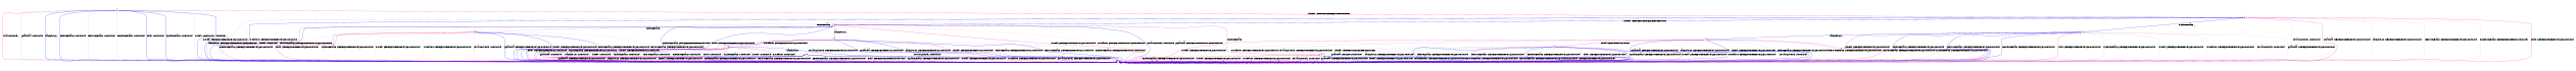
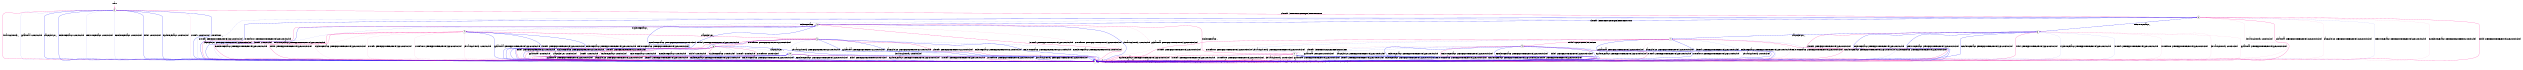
  digraph {
    node [shape=circle]
    edge [color=blue style=bold]
+   __start0 [shape=none]
    n2 [label=0]
    n3 [label=1]
    n4 [label=2]
    n5 [label=3]
    n6 [label=4]
    n7 [label=8]
    n8 [label=11]
    n9 [label=5]
    n10 [label=7]
    n11 [label=6]
    n12 [label=10]
    n13 [label=9]
+   __start0 -> n2 [color=deeppink]
    n2 -> n3 [color=deeppink label="AlertWarningCloseNotify / -"]
    n2 -> n3 [label="ApplicationData / ConnectionClosed" style=dashed]
    n2 -> n3 [label="ChangeCipherSpec / -"]
    n2 -> n3 [label="DHClientKeyExchange / ConnectionClosed"]
    n2 -> n3 [label="DHEServerKeyExchange / ConnectionClosed" style=dashed]
    n2 -> n3 [label="ECDHClientKeyExchange / ConnectionClosed" style=dashed]
    n2 -> n3 [label="Finished / ConnectionClosed"]
    n2 -> n3 [label="RSAClientKeyExchange / ConnectionClosed"]
    n2 -> n3 [color=deeppink label="ServerHello / ConnectionClosed" style=dashed]
    n2 -> n3 [label="ServerHelloDone / -"]
    n2 -> n4 [color=deeppink label="ClientHello / SERVER_HELLO|CERTIFICATE|SERVER_HELLO_DONE"]
    n3 -> n3 [color=deeppink label="AlertWarningCloseNotify / ConnectionClosed"]
    n3 -> n3 [label="ApplicationData / ConnectionClosed" style=dashed]
    n3 -> n3 [label="ChangeCipherSpec / ConnectionClosed"]
    n3 -> n3 [color=deeppink label="ClientHello / ConnectionClosed" style=dashed]
    n3 -> n3 [color=deeppink label="DHClientKeyExchange / ConnectionClosed" style=dashed]
    n3 -> n3 [label="DHEServerKeyExchange / ConnectionClosed"]
    n3 -> n3 [label="ECDHClientKeyExchange / ConnectionClosed"]
    n3 -> n3 [label="Finished / ConnectionClosed" style=dashed]
    n3 -> n3 [color=deeppink label="RSAClientKeyExchange / ConnectionClosed"]
    n3 -> n3 [label="ServerHello / ConnectionClosed" style=dashed]
    n3 -> n3 [color=deeppink label="ServerHelloDone / ConnectionClosed"]
    n4 -> n3 [color=deeppink label="AlertWarningCloseNotify / ConnectionClosed" style=dashed]
    n4 -> n3 [color=deeppink label="ApplicationData / ALERT_FATAL_UNEXPECTED_MESSAGE|ConnectionClosed"]
    n4 -> n3 [color=deeppink label="ChangeCipherSpec / ALERT_FATAL_UNEXPECTED_MESSAGE|ConnectionClosed" style=dashed]
    n4 -> n3 [label="DHEServerKeyExchange / ALERT_FATAL_UNEXPECTED_MESSAGE|ConnectionClosed" style=dashed]
    n4 -> n3 [color=deeppink label="ECDHClientKeyExchange / ALERT_FATAL_DECODE_ERROR|ConnectionClosed" style=dashed]
    n4 -> n3 [color=deeppink label="Finished / ALERT_FATAL_UNEXPECTED_MESSAGE|ConnectionClosed"]
    n4 -> n3 [label="ServerHello / ALERT_FATAL_UNEXPECTED_MESSAGE|ConnectionClosed" style=dashed]
    n4 -> n3 [label="ServerHelloDone / ALERT_FATAL_UNEXPECTED_MESSAGE|ConnectionClosed"]
    n4 -> n5 [label="ClientHello / SERVER_HELLO|CERTIFICATE|SERVER_HELLO_DONE"]
    n4 -> n6 [label="DHClientKeyExchange / -" style=dashed]
-   n4 -> n7 [label="RSAClientKeyExchange / -"]
+   n4 -> n7 [label="DHEServerKeyExchange / -"]
    n5 -> n3 [label="AlertWarningCloseNotify / ConnectionClosed"]
    n5 -> n3 [color=deeppink label="ApplicationData / ALERT_FATAL_UNEXPECTED_MESSAGE|ConnectionClosed" style=dashed]
    n5 -> n3 [color=deeppink label="ChangeCipherSpec / ALERT_FATAL_UNEXPECTED_MESSAGE|ConnectionClosed"]
    n5 -> n3 [label="ClientHello / ConnectionClosed"]
    n5 -> n3 [label="DHEServerKeyExchange / ALERT_FATAL_UNEXPECTED_MESSAGE|ConnectionClosed" style=dashed]
    n5 -> n3 [label="ECDHClientKeyExchange / ALERT_FATAL_DECODE_ERROR|ConnectionClosed"]
    n5 -> n3 [label="Finished / ALERT_FATAL_UNEXPECTED_MESSAGE|ConnectionClosed"]
    n5 -> n3 [color=deeppink label="ServerHello / ALERT_FATAL_UNEXPECTED_MESSAGE|ConnectionClosed"]
    n5 -> n3 [color=deeppink label="ServerHelloDone / ALERT_FATAL_UNEXPECTED_MESSAGE|ConnectionClosed" style=dashed]
-   n5 -> n6 [color=deeppink label="DHClientKeyExchange / -" style=dashed]
+   n5 -> n6 [color=deeppink label="RSAClientKeyExchange / -" style=dashed]
    n5 -> n8 [color=deeppink label="RSAClientKeyExchange / -"]
    n6 -> n3 [color=deeppink label="AlertWarningCloseNotify / ConnectionClosed" style=dashed]
    n6 -> n3 [label="ApplicationData / ALERT_FATAL_UNEXPECTED_MESSAGE|ConnectionClosed"]
    n6 -> n3 [label="ClientHello / ALERT_FATAL_UNEXPECTED_MESSAGE|ConnectionClosed"]
    n6 -> n3 [label="DHClientKeyExchange / ALERT_FATAL_UNEXPECTED_MESSAGE|ConnectionClosed"]
    n6 -> n3 [color=deeppink label="DHEServerKeyExchange / ALERT_FATAL_UNEXPECTED_MESSAGE|ConnectionClosed" style=dashed]
    n6 -> n3 [color=deeppink label="ECDHClientKeyExchange / ALERT_FATAL_UNEXPECTED_MESSAGE|ConnectionClosed"]
    n6 -> n3 [color=deeppink label="Finished / ALERT_FATAL_UNEXPECTED_MESSAGE|ConnectionClosed"]
    n6 -> n3 [color=deeppink label="RSAClientKeyExchange / ALERT_FATAL_UNEXPECTED_MESSAGE|ConnectionClosed" style=dashed]
    n6 -> n3 [color=deeppink label="ServerHello / ALERT_FATAL_UNEXPECTED_MESSAGE|ConnectionClosed" style=dashed]
    n6 -> n3 [color=deeppink label="ServerHelloDone / ALERT_FATAL_UNEXPECTED_MESSAGE|ConnectionClosed" style=dashed]
-   n5 -> n9 [color=deeppink label="ChangeCipherSpec / -"]
+   n6 -> n9 [color=deeppink label="ChangeCipherSpec / -"]
    n7 -> n3 [color=deeppink label="AlertWarningCloseNotify / ConnectionClosed" style=dashed]
    n7 -> n3 [color=deeppink label="ApplicationData / ALERT_FATAL_UNEXPECTED_MESSAGE|ConnectionClosed" style=dashed]
    n7 -> n3 [color=deeppink label="ClientHello / ALERT_FATAL_UNEXPECTED_MESSAGE|ConnectionClosed"]
    n7 -> n3 [label="DHClientKeyExchange / ALERT_FATAL_UNEXPECTED_MESSAGE|ConnectionClosed"]
    n7 -> n3 [label="DHEServerKeyExchange / ALERT_FATAL_UNEXPECTED_MESSAGE|ConnectionClosed"]
    n7 -> n3 [label="ECDHClientKeyExchange / ALERT_FATAL_UNEXPECTED_MESSAGE|ConnectionClosed"]
    n7 -> n3 [color=deeppink label="Finished / ALERT_FATAL_UNEXPECTED_MESSAGE|ConnectionClosed"]
    n7 -> n3 [label="RSAClientKeyExchange / ALERT_FATAL_UNEXPECTED_MESSAGE|ConnectionClosed" style=dashed]
    n7 -> n3 [label="ServerHello / ALERT_FATAL_UNEXPECTED_MESSAGE|ConnectionClosed" style=dashed]
    n7 -> n3 [color=deeppink label="ServerHelloDone / ALERT_FATAL_UNEXPECTED_MESSAGE|ConnectionClosed" style=dashed]
    n7 -> n10 [label="ChangeCipherSpec / -"]
    n8 -> n3 [color=deeppink label="AlertWarningCloseNotify / ConnectionClosed"]
    n8 -> n3 [color=deeppink label="ApplicationData / ALERT_FATAL_UNEXPECTED_MESSAGE|ConnectionClosed"]
    n8 -> n3 [label="ClientHello / ALERT_FATAL_UNEXPECTED_MESSAGE|ConnectionClosed" style=dashed]
    n8 -> n3 [label="DHClientKeyExchange / ALERT_FATAL_UNEXPECTED_MESSAGE|ConnectionClosed" style=dashed]
    n8 -> n3 [label="DHEServerKeyExchange / ALERT_FATAL_UNEXPECTED_MESSAGE|ConnectionClosed"]
    n8 -> n3 [color=deeppink label="ECDHClientKeyExchange / ALERT_FATAL_UNEXPECTED_MESSAGE|ConnectionClosed" style=dashed]
    n8 -> n3 [label="Finished / ALERT_FATAL_UNEXPECTED_MESSAGE|ConnectionClosed"]
    n8 -> n3 [color=deeppink label="RSAClientKeyExchange / ALERT_FATAL_UNEXPECTED_MESSAGE|ConnectionClosed"]
    n8 -> n3 [color=deeppink label="ServerHello / ALERT_FATAL_UNEXPECTED_MESSAGE|ConnectionClosed" style=dashed]
    n8 -> n3 [label="ServerHelloDone / ALERT_FATAL_UNEXPECTED_MESSAGE|ConnectionClosed" style=dashed]
    n9 -> n3 [label="AlertWarningCloseNotify / ALERT_FATAL_BAD_RECORD_MAC|ConnectionClosed" style=dashed]
    n9 -> n3 [label="ApplicationData / ALERT_FATAL_BAD_RECORD_MAC|ConnectionClosed"]
    n9 -> n3 [label="ChangeCipherSpec / ALERT_FATAL_BAD_RECORD_MAC|ConnectionClosed"]
    n9 -> n3 [color=deeppink label="ClientHello / ALERT_FATAL_BAD_RECORD_MAC|ConnectionClosed"]
    n9 -> n3 [color=deeppink label="DHClientKeyExchange / ALERT_FATAL_BAD_RECORD_MAC|ConnectionClosed" style=dashed]
    n9 -> n3 [label="DHEServerKeyExchange / ALERT_FATAL_BAD_RECORD_MAC|ConnectionClosed"]
    n9 -> n3 [label="ECDHClientKeyExchange / ALERT_FATAL_BAD_RECORD_MAC|ConnectionClosed" style=dashed]
    n9 -> n3 [color=deeppink label="Finished / ALERT_FATAL_BAD_RECORD_MAC|ConnectionClosed"]
    n9 -> n3 [color=deeppink label="RSAClientKeyExchange / ALERT_FATAL_BAD_RECORD_MAC|ConnectionClosed" style=dashed]
    n9 -> n3 [label="ServerHello / ALERT_FATAL_BAD_RECORD_MAC|ConnectionClosed"]
    n9 -> n11 [color=deeppink label="ServerHelloDone / ALERT_FATAL_BAD_RECORD_MAC|ConnectionClosed"]
    n10 -> n3 [label="AlertWarningCloseNotify / ALERT_FATAL_UNEXPECTED_MESSAGE|ConnectionClosed" style=dashed]
    n10 -> n3 [label="ApplicationData / ALERT_FATAL_UNEXPECTED_MESSAGE|ConnectionClosed"]
    n10 -> n3 [color=deeppink label="ChangeCipherSpec / ALERT_FATAL_UNEXPECTED_MESSAGE|ConnectionClosed" style=dashed]
    n10 -> n3 [label="ClientHello / ALERT_FATAL_UNEXPECTED_MESSAGE|ConnectionClosed"]
    n10 -> n3 [label="DHClientKeyExchange / ALERT_FATAL_UNEXPECTED_MESSAGE|ConnectionClosed" style=dashed]
    n10 -> n3 [color=deeppink label="DHEServerKeyExchange / ALERT_FATAL_UNEXPECTED_MESSAGE|ConnectionClosed" style=dashed]
    n10 -> n3 [color=deeppink label="ECDHClientKeyExchange / ALERT_FATAL_UNEXPECTED_MESSAGE|ConnectionClosed"]
    n10 -> n3 [label="RSAClientKeyExchange / ALERT_FATAL_UNEXPECTED_MESSAGE|ConnectionClosed" style=dashed]
    n10 -> n3 [color=deeppink label="ServerHello / ALERT_FATAL_UNEXPECTED_MESSAGE|ConnectionClosed"]
    n10 -> n3 [color=deeppink label="ServerHelloDone / ALERT_FATAL_UNEXPECTED_MESSAGE|ConnectionClosed" style=dashed]
    n10 -> n13 [color=deeppink label="Finished / CHANGE_CIPHER_SPEC|FINISHED"]
    n11 -> n3 [label="AlertWarningCloseNotify / ConnectionClosed"]
    n11 -> n3 [color=deeppink label="ApplicationData / ConnectionClosed"]
    n11 -> n3 [label="ChangeCipherSpec / ConnectionClosed" style=dashed]
    n11 -> n3 [color=deeppink label="ClientHello / ConnectionClosed" style=dashed]
    n11 -> n3 [color=deeppink label="DHClientKeyExchange / ConnectionClosed"]
    n11 -> n3 [label="DHEServerKeyExchange / ConnectionClosed" style=dashed]
    n11 -> n3 [color=deeppink label="ECDHClientKeyExchange / ConnectionClosed" style=dashed]
    n11 -> n3 [label="Finished / ConnectionClosed" style=dashed]
    n11 -> n3 [color=deeppink label="RSAClientKeyExchange / ConnectionClosed"]
    n11 -> n3 [label="ServerHello / ConnectionClosed" style=dashed]
    n11 -> n3 [color=deeppink label="ServerHelloDone / ConnectionClosed"]
    n11 -> n12 [label="ChangeCipherSpec / -" style=dashed]
    n12 -> n3 [label="AlertWarningCloseNotify / ALERT_FATAL_UNEXPECTED_MESSAGE|ConnectionClosed"]
    n12 -> n3 [label="ApplicationData / ALERT_FATAL_UNEXPECTED_MESSAGE|ConnectionClosed"]
    n12 -> n3 [color=deeppink label="ChangeCipherSpec / ALERT_FATAL_UNEXPECTED_MESSAGE|ConnectionClosed"]
    n12 -> n3 [label="ClientHello / ALERT_FATAL_UNEXPECTED_MESSAGE|ConnectionClosed"]
    n12 -> n3 [label="DHClientKeyExchange / ALERT_FATAL_UNEXPECTED_MESSAGE|ConnectionClosed"]
    n12 -> n3 [label="DHEServerKeyExchange / ALERT_FATAL_UNEXPECTED_MESSAGE|ConnectionClosed" style=dashed]
    n12 -> n3 [label="ECDHClientKeyExchange / ALERT_FATAL_UNEXPECTED_MESSAGE|ConnectionClosed"]
    n12 -> n3 [color=deeppink label="Finished / ALERT_FATAL_DECRYPT_ERROR|ConnectionClosed" style=dashed]
    n12 -> n3 [label="RSAClientKeyExchange / ALERT_FATAL_UNEXPECTED_MESSAGE|ConnectionClosed" style=dashed]
    n12 -> n3 [color=deeppink label="ServerHello / ALERT_FATAL_UNEXPECTED_MESSAGE|ConnectionClosed" style=dashed]
    n12 -> n3 [color=deeppink label="ServerHelloDone / ALERT_FATAL_UNEXPECTED_MESSAGE|ConnectionClosed"]
    n13 -> n3 [label="AlertWarningCloseNotify / ConnectionClosed" style=dashed]
    n13 -> n3 [label="ApplicationData / APPLICATION|ConnectionClosed" style=dashed]
    n13 -> n3 [label="ChangeCipherSpec / ALERT_FATAL_UNEXPECTED_MESSAGE|ConnectionClosed" style=dashed]
    n13 -> n3 [label="DHClientKeyExchange / ALERT_FATAL_UNEXPECTED_MESSAGE|ConnectionClosed"]
    n13 -> n3 [color=deeppink label="DHEServerKeyExchange / ALERT_FATAL_UNEXPECTED_MESSAGE|ConnectionClosed"]
    n13 -> n3 [label="ECDHClientKeyExchange / ALERT_FATAL_UNEXPECTED_MESSAGE|ConnectionClosed"]
    n13 -> n3 [label="Finished / ALERT_FATAL_UNEXPECTED_MESSAGE|ConnectionClosed" style=dashed]
    n13 -> n3 [label="RSAClientKeyExchange / ALERT_FATAL_UNEXPECTED_MESSAGE|ConnectionClosed"]
    n13 -> n3 [color=deeppink label="ServerHello / ALERT_FATAL_UNEXPECTED_MESSAGE|ConnectionClosed"]
    n13 -> n3 [label="ServerHelloDone / ALERT_FATAL_UNEXPECTED_MESSAGE|ConnectionClosed"]
    n13 -> n8 [color=deeppink label="ClientHello / SERVER_HELLO|CHANGE_CIPHER_SPEC|FINISHED" style=dashed]
  }
